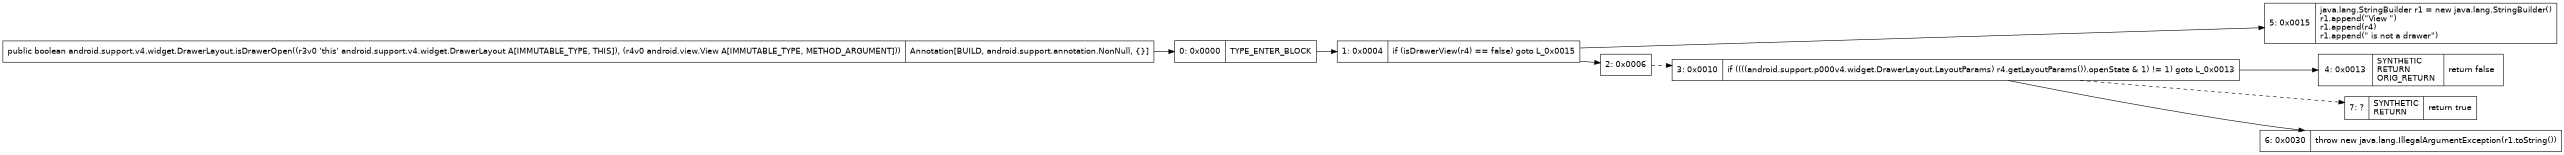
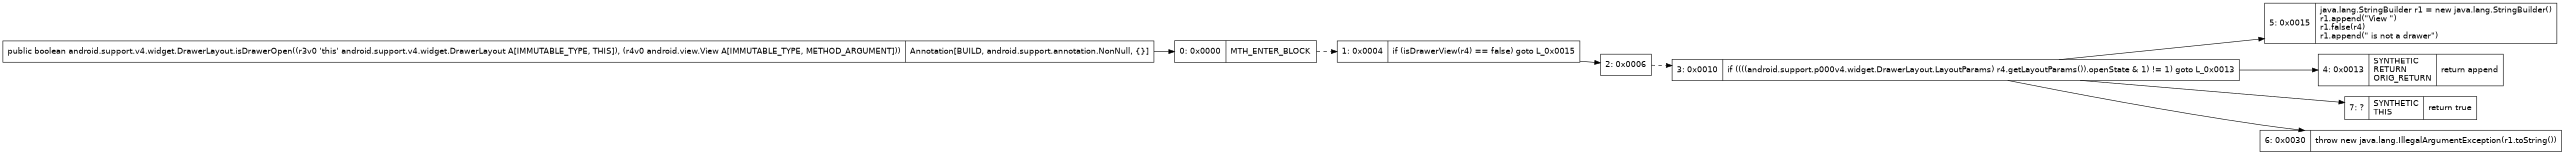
  digraph {
    fontname="DejaVu Sans"
    rankdir=LR
    node [fontname="DejaVu Sans" shape=record]
    edge [fontname="DejaVu Sans"]
-   n1 [label="{0\:\ 0x0000|TYPE_ENTER_BLOCK\l}"]
+   n1 [label="{0\:\ 0x0000|MTH_ENTER_BLOCK\l}"]
    n2 [label="{1\:\ 0x0004|if (isDrawerView(r4) == false) goto L_0x0015\l}"]
    n3 [label="{2\:\ 0x0006}"]
-   n4 [label="{5\:\ 0x0015|java.lang.StringBuilder r1 = new java.lang.StringBuilder()\lr1.append(\"View \")\lr1.append(r4)\lr1.append(\" is not a drawer\")\l}"]
+   n4 [label="{5\:\ 0x0015|java.lang.StringBuilder r1 = new java.lang.StringBuilder()\lr1.append(\"View \")\lr1.false(r4)\lr1.append(\" is not a drawer\")\l}"]
    n5 [label="{3\:\ 0x0010|if ((((android.support.p000v4.widget.DrawerLayout.LayoutParams) r4.getLayoutParams()).openState & 1) != 1) goto L_0x0013\l}"]
-   n6 [label="{4\:\ 0x0013|SYNTHETIC\lRETURN\lORIG_RETURN\l|return false\l}"]
-   n7 [label="{7\:\ ?|SYNTHETIC\lRETURN\l|return true\l}"]
+   n6 [label="{4\:\ 0x0013|SYNTHETIC\lRETURN\lORIG_RETURN\l|return append\l}"]
+   n7 [label="{7\:\ ?|SYNTHETIC\lTHIS\l|return true\l}"]
    n8 [label="{6\:\ 0x0030|throw new java.lang.IllegalArgumentException(r1.toString())\l}"]
    n9 [label="{public boolean android.support.v4.widget.DrawerLayout.isDrawerOpen((r3v0 'this' android.support.v4.widget.DrawerLayout A[IMMUTABLE_TYPE, THIS]), (r4v0 android.view.View A[IMMUTABLE_TYPE, METHOD_ARGUMENT]))  | Annotation[BUILD, android.support.annotation.NonNull, \{\}]\l}"]
-   n1 -> n2
+   n1 -> n2 [style=dashed]
    n2 -> n3 [style=solid]
-   n2 -> n4
+   n5 -> n4
    n3 -> n5 [style=dashed]
    n5 -> n6
-   n5 -> n7 [style=dashed]
+   n5 -> n7 [style=solid]
    n5 -> n8
    n9 -> n1
  }
